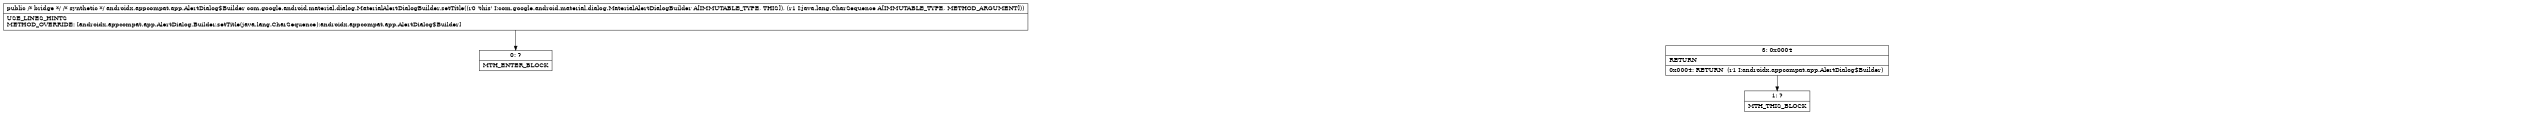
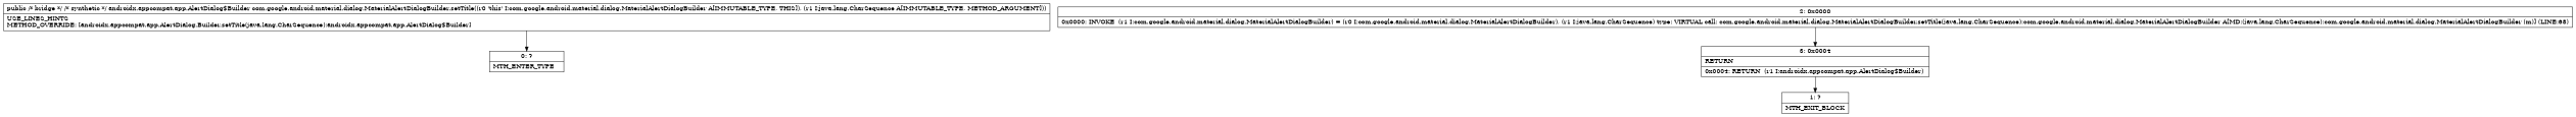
  digraph {
    node [shape=record]
-   n1 [label="{0\:\ ?|MTH_ENTER_BLOCK\l}"]
+   n1 [label="{0\:\ ?|MTH_ENTER_TYPE\l}"]
+   n2 [label="{2\:\ 0x0000|0x0000: INVOKE  (r1 I:com.google.android.material.dialog.MaterialAlertDialogBuilder) = (r0 I:com.google.android.material.dialog.MaterialAlertDialogBuilder), (r1 I:java.lang.CharSequence) type: VIRTUAL call: com.google.android.material.dialog.MaterialAlertDialogBuilder.setTitle(java.lang.CharSequence):com.google.android.material.dialog.MaterialAlertDialogBuilder A[MD:(java.lang.CharSequence):com.google.android.material.dialog.MaterialAlertDialogBuilder (m)] (LINE:68)\l}"]
    n3 [label="{3\:\ 0x0004|RETURN\l|0x0004: RETURN  (r1 I:androidx.appcompat.app.AlertDialog$Builder) \l}"]
-   n4 [label="{1\:\ ?|MTH_THIS_BLOCK\l}"]
+   n4 [label="{1\:\ ?|MTH_EXIT_BLOCK\l}"]
    n5 [label="{public \/* bridge *\/ \/* synthetic *\/ androidx.appcompat.app.AlertDialog$Builder com.google.android.material.dialog.MaterialAlertDialogBuilder.setTitle((r0 'this' I:com.google.android.material.dialog.MaterialAlertDialogBuilder A[IMMUTABLE_TYPE, THIS]), (r1 I:java.lang.CharSequence A[IMMUTABLE_TYPE, METHOD_ARGUMENT]))  | USE_LINES_HINTS\lMETHOD_OVERRIDE: [androidx.appcompat.app.AlertDialog.Builder.setTitle(java.lang.CharSequence):androidx.appcompat.app.AlertDialog$Builder]\l}"]
+   n2 -> n3
    n3 -> n4
    n5 -> n1
  }
